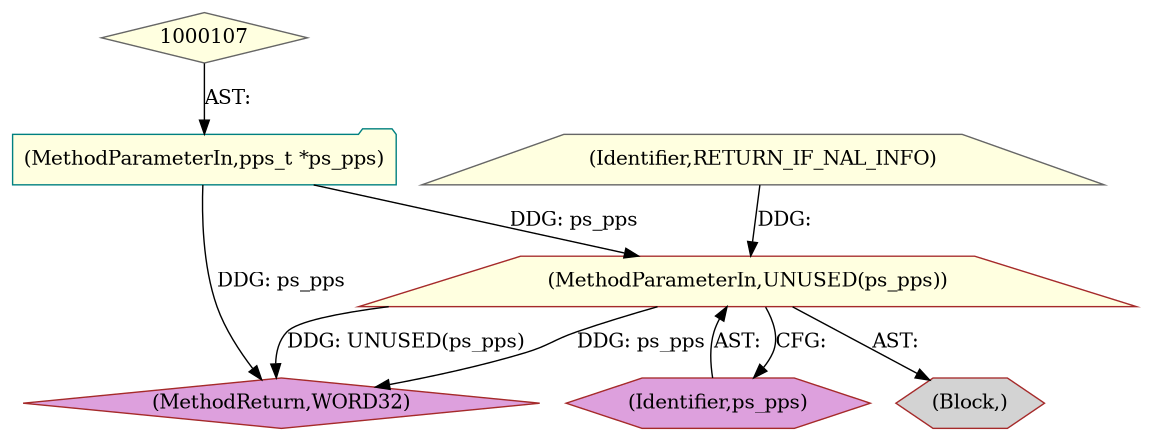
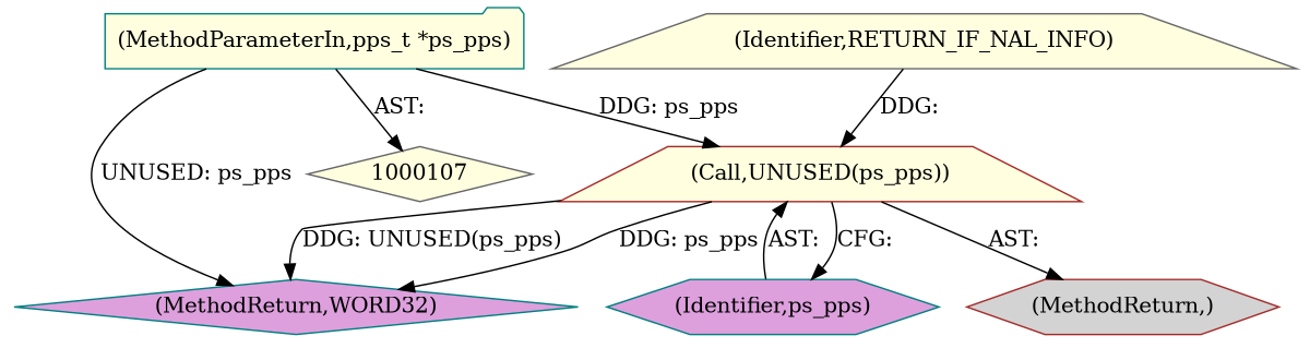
  digraph {
    node [color=brown fillcolor=lightyellow shape=trapezium style=filled]
-   n1 [label="(MethodParameterIn,UNUSED(ps_pps))"]
-   n2 [fillcolor=plum label="(Identifier,ps_pps)" shape=hexagon]
-   n3 [fillcolor=plum label="(MethodReturn,WORD32)" shape=diamond]
-   n4 [fillcolor=lightgrey label="(Block,)" shape=hexagon]
+   n1 [label="(Call,UNUSED(ps_pps))"]
+   n2 [color=teal fillcolor=plum label="(Identifier,ps_pps)" shape=hexagon]
+   n3 [color=teal fillcolor=plum label="(MethodReturn,WORD32)" shape=diamond]
+   n4 [fillcolor=lightgrey label="(MethodReturn,)" shape=hexagon]
    n5 [color=teal label="(MethodParameterIn,pps_t *ps_pps)" shape=folder]
    1000107 [color=gray40 shape=diamond]
    n7 [color=gray40 label="(Identifier,RETURN_IF_NAL_INFO)"]
    n1 -> n2 [label="CFG: "]
    n1 -> n3 [label="DDG: UNUSED(ps_pps)"]
    n1 -> n3 [label="DDG: ps_pps"]
    n1 -> n4 [label="AST: "]
    n2 -> n1 [label="AST: "]
    n5 -> n1 [label="DDG: ps_pps"]
-   n5 -> n3 [label="DDG: ps_pps"]
-   1000107 -> n5 [label="AST: "]
+   n5 -> n3 [label="UNUSED: ps_pps"]
+   n5 -> 1000107 [label="AST: "]
    n7 -> n1 [label="DDG: "]
  }
